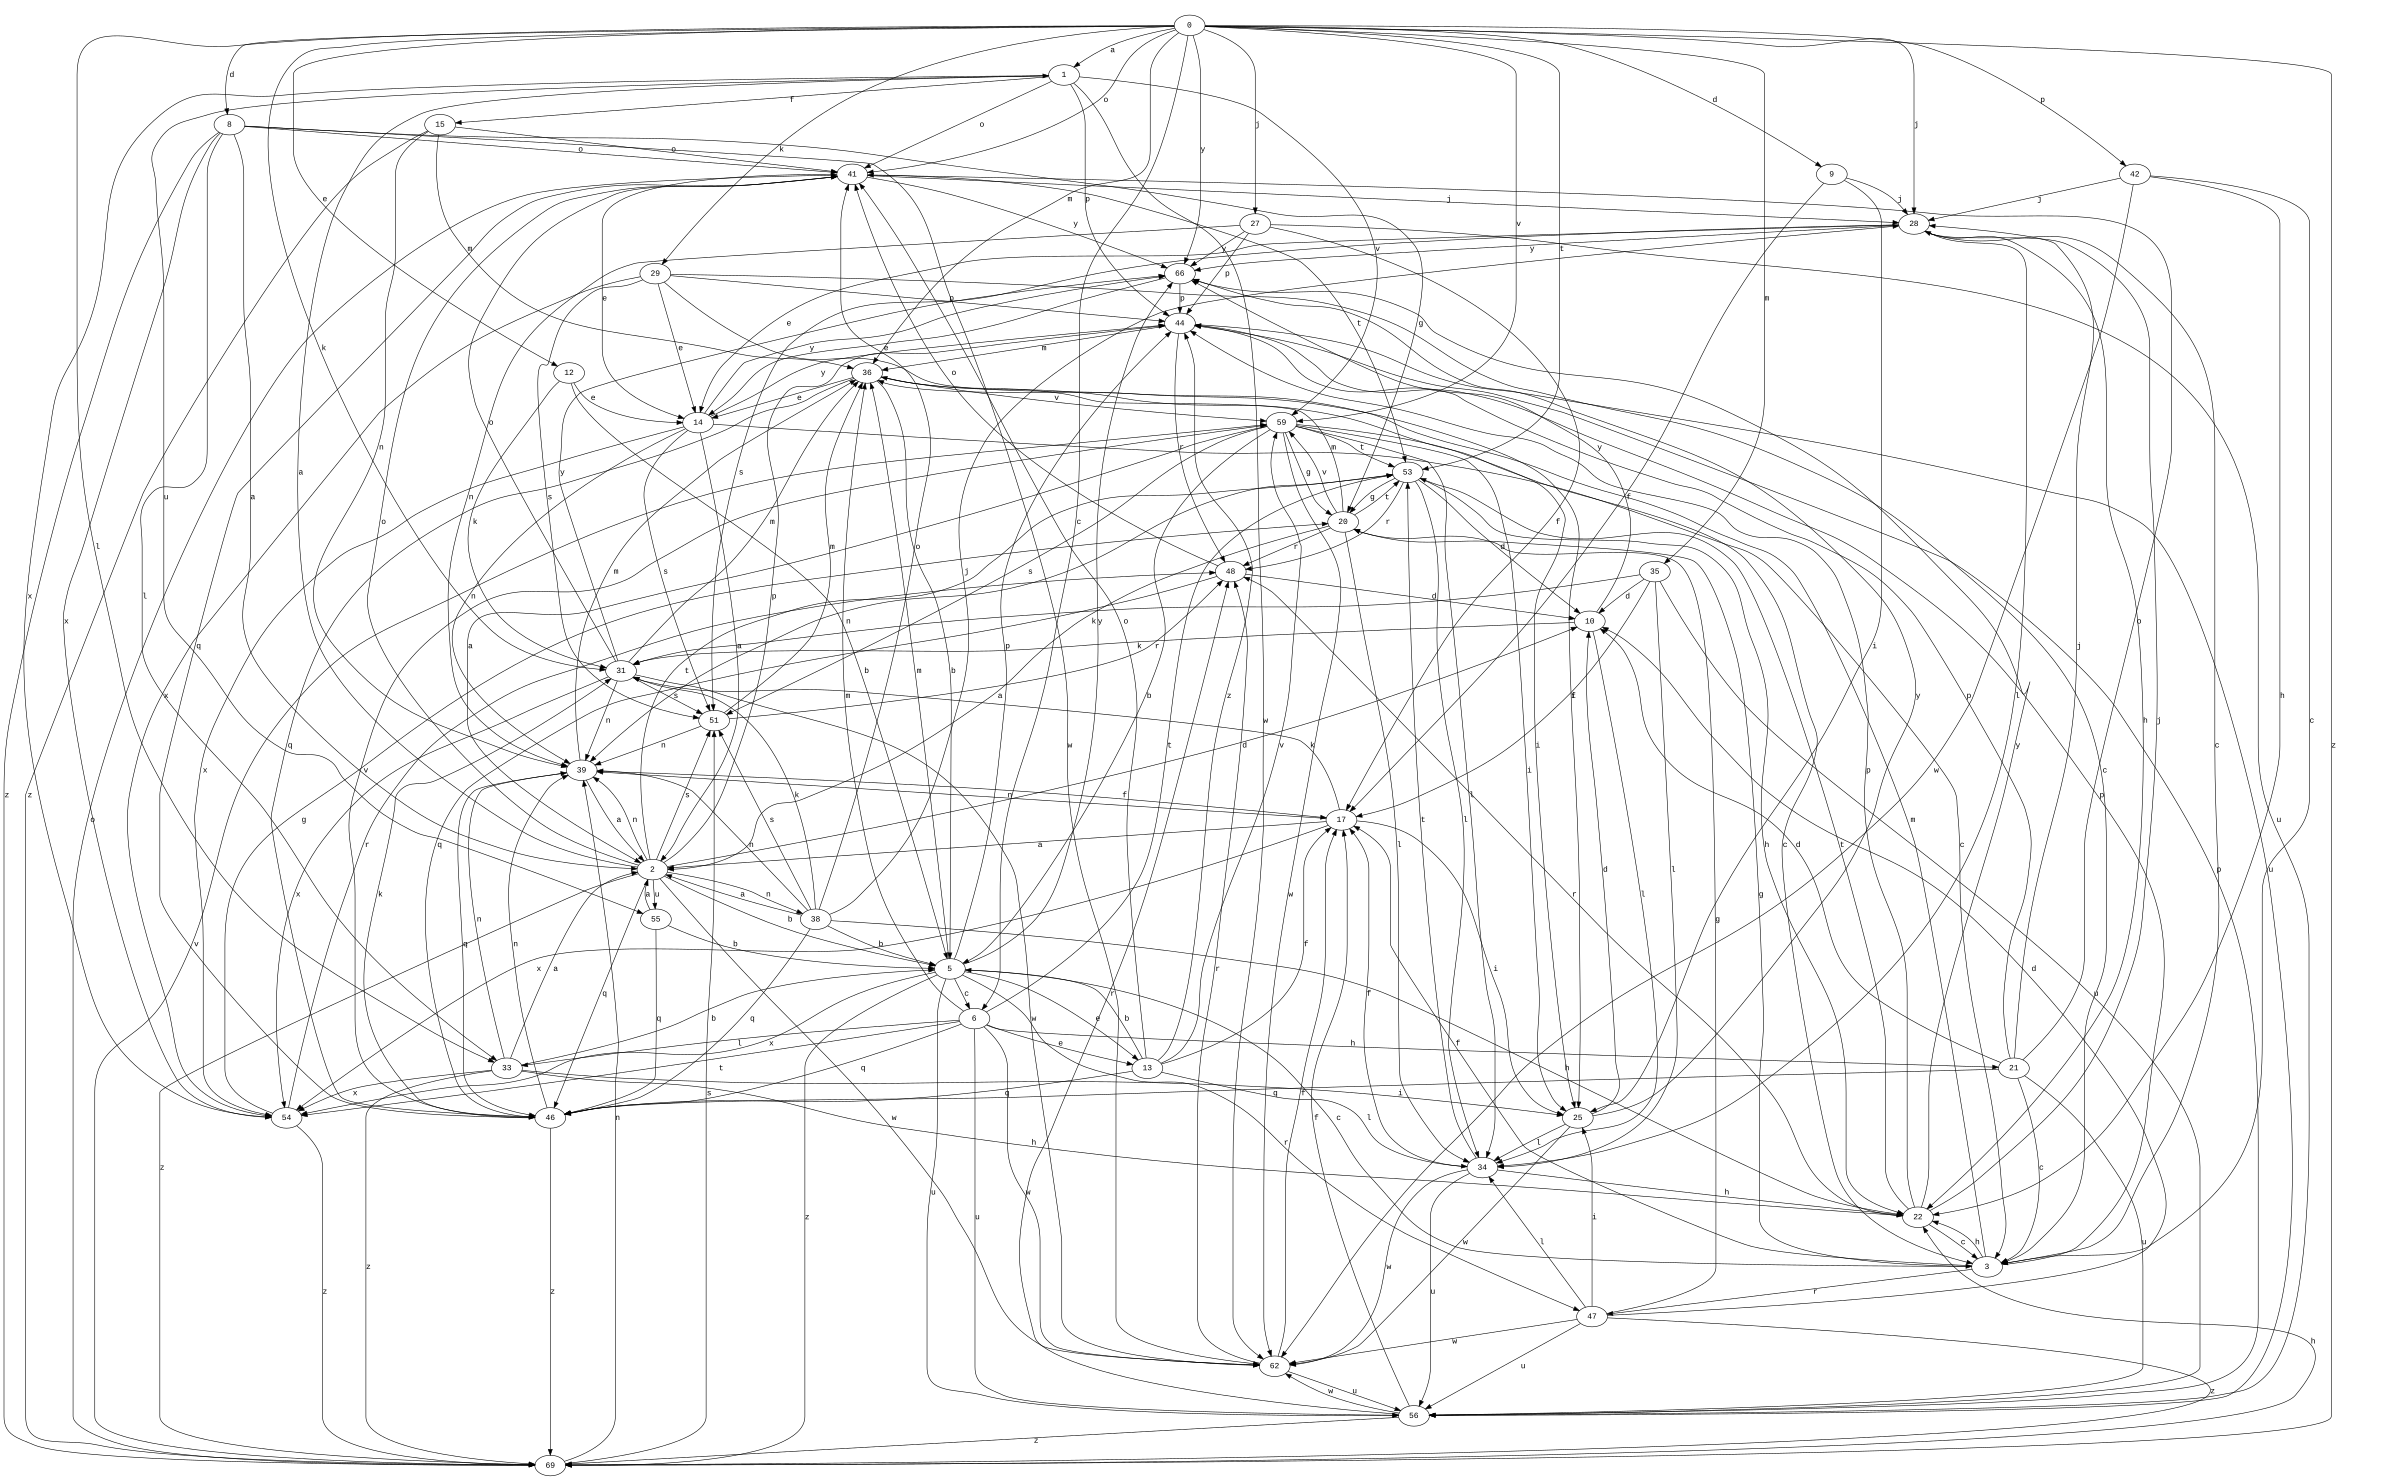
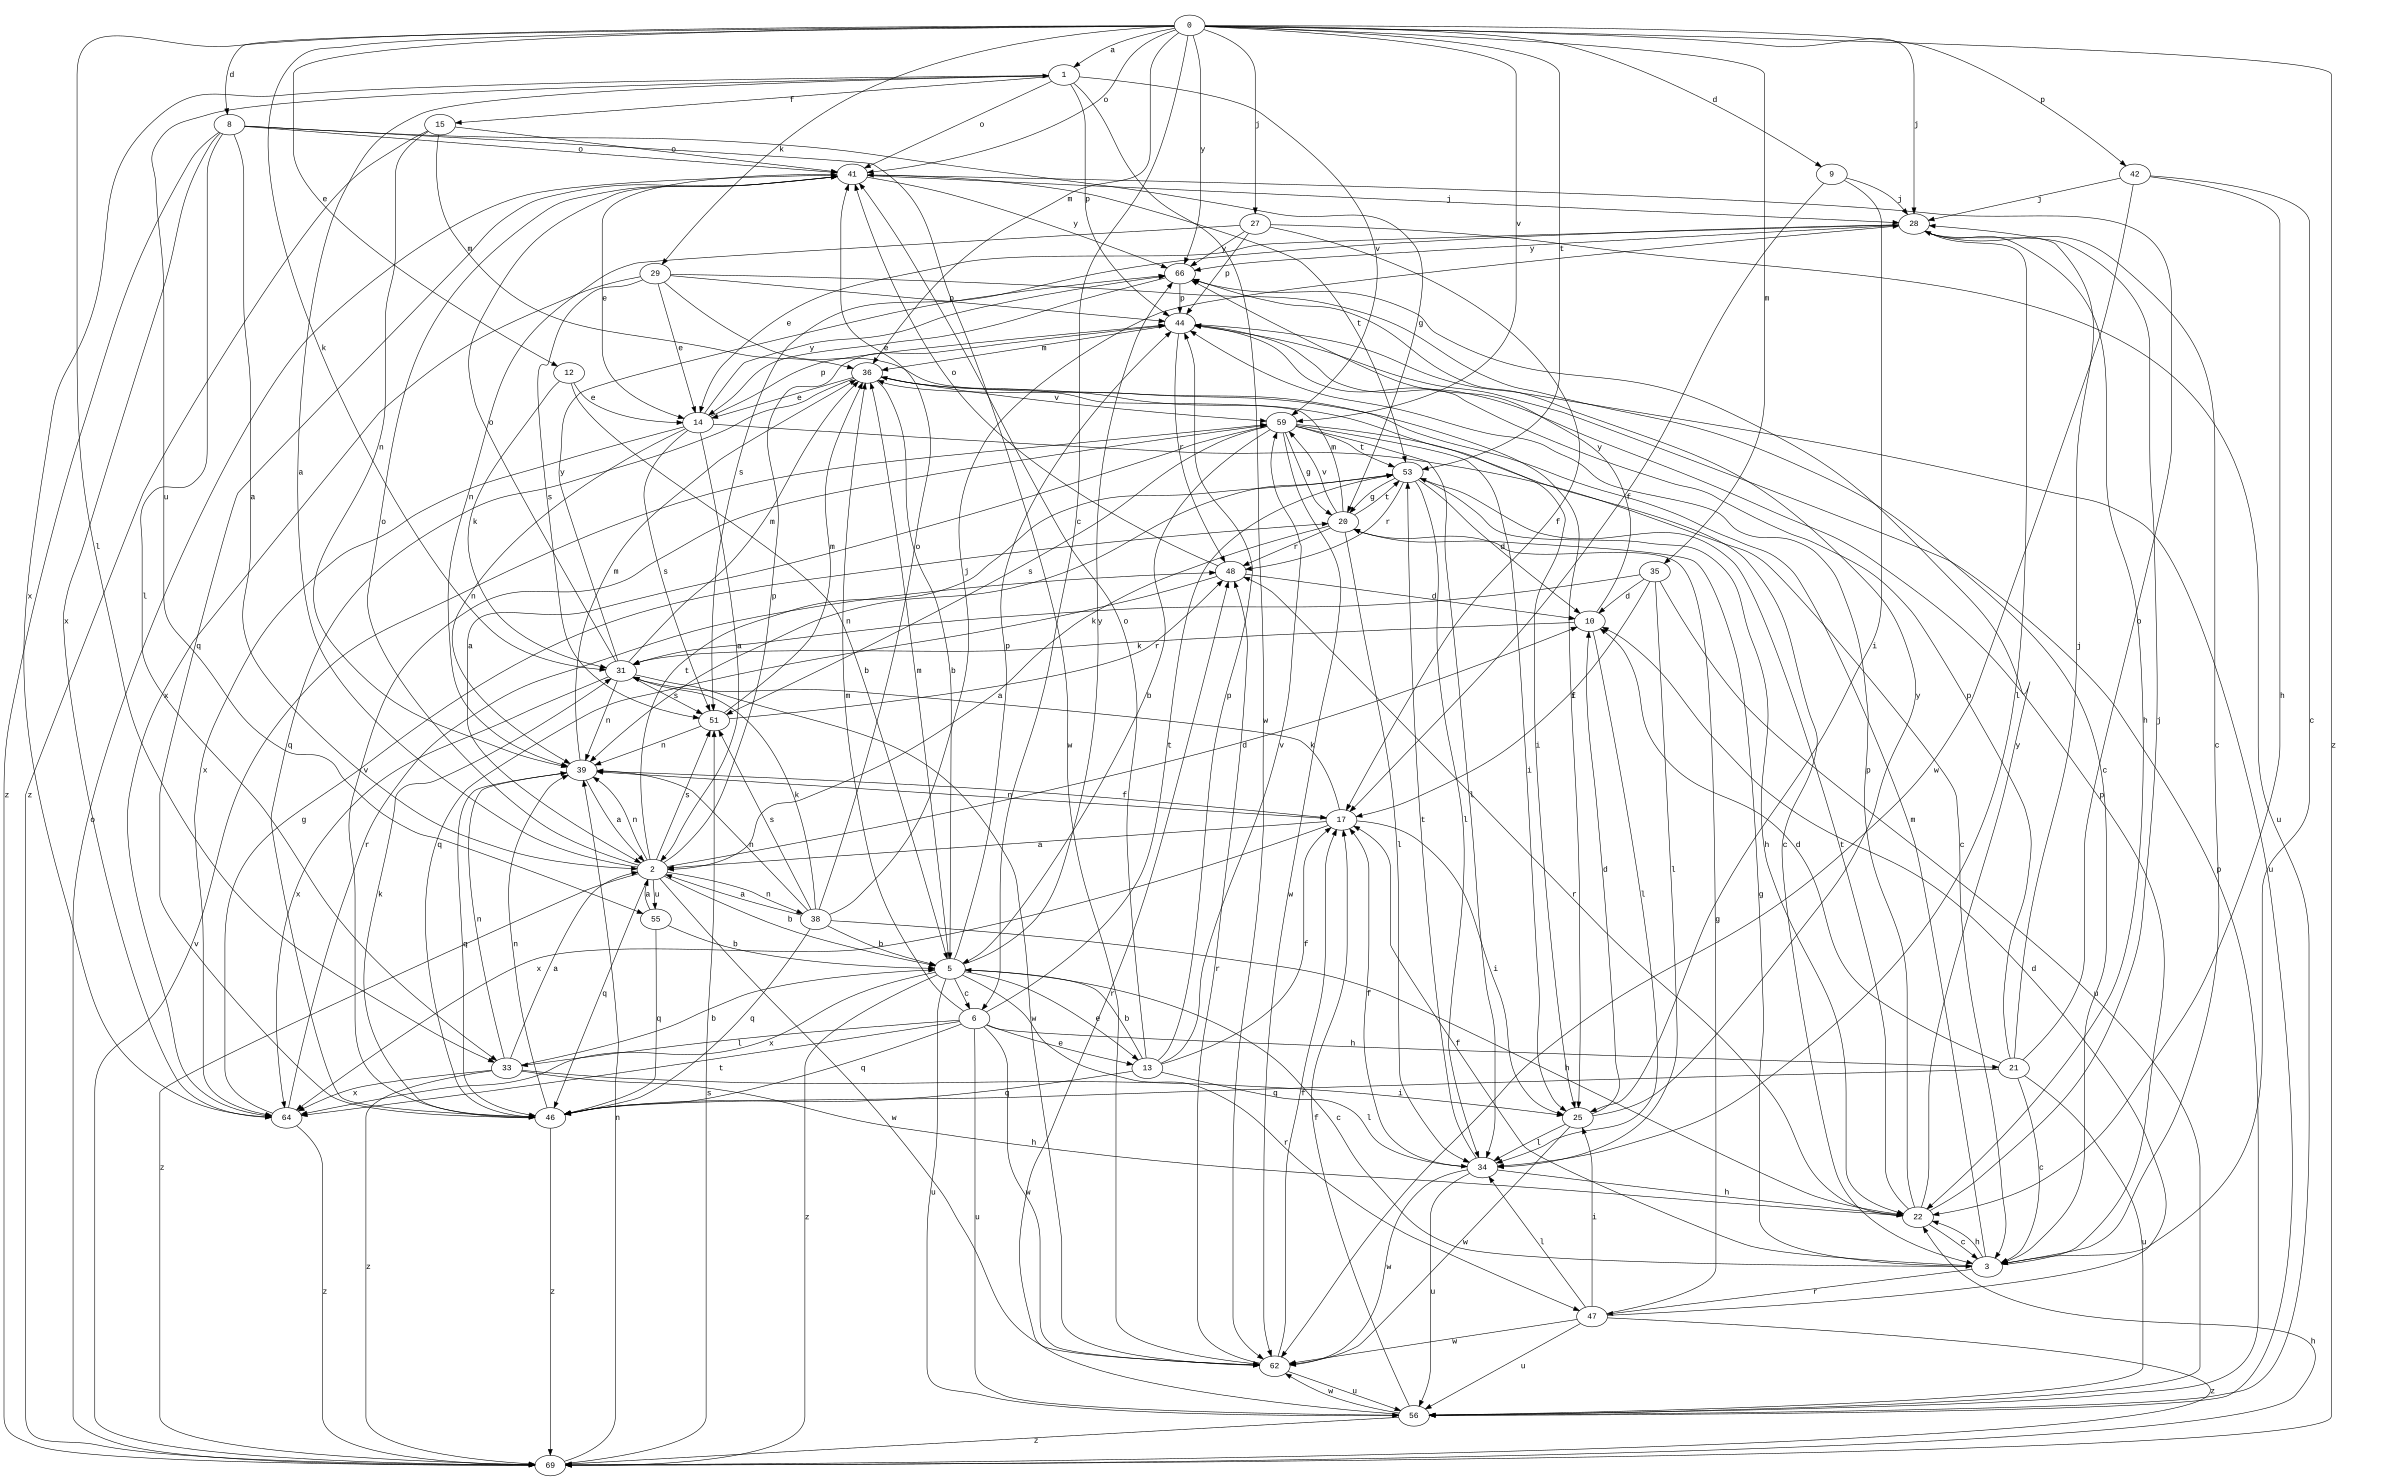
  strict digraph {
    fontname="Liberation Mono"
    node [fontname="Liberation Mono"]
    edge [fontname="Liberation Mono"]
    0
    1
    6
    8
    9
    12
    27
    28
    29
    31
    33
    35
    36
    41
    42
    53
    59
    66
    69
    15
    44
    55
    62
-   64 [label=54]
+   64
    46
    13
    56
    21
    2
    20
    17
    25
    5
    14
    39
    51
    n37 [label=3]
    22
    34
    10
    48
    38
    47
    0 -> 1 [label=a]
    0 -> 6 [label=c]
    0 -> 8 [label=d]
    0 -> 9 [label=d]
    0 -> 12 [label=e]
    0 -> 27 [label=j]
    0 -> 28 [label=j]
    0 -> 29 [label=k]
    0 -> 31 [label=k]
    0 -> 33 [label=l]
    0 -> 35 [label=m]
    0 -> 36 [label=m]
    0 -> 41 [label=o]
    0 -> 42 [label=p]
    0 -> 53 [label=t]
    0 -> 59 [label=v]
    0 -> 66 [label=y]
    0 -> 69 [label=z]
    1 -> 41 [label=o]
    1 -> 59 [label=v]
    1 -> 15 [label=f]
    1 -> 44 [label=p]
    1 -> 55 [label=u]
    1 -> 62 [label=w]
    1 -> 64 [label=x]
    6 -> 33 [label=l]
    6 -> 36 [label=m]
    6 -> 53 [label=t]
    6 -> 62 [label=w]
    6 -> 64 [label=t]
    6 -> 46 [label=q]
    6 -> 13 [label=e]
    6 -> 56 [label=u]
    6 -> 21 [label=h]
    8 -> 33 [label=l]
    8 -> 41 [label=o]
    8 -> 69 [label=z]
    8 -> 62 [label=w]
    8 -> 64 [label=x]
    8 -> 2 [label=a]
    8 -> 20 [label=g]
    9 -> 28 [label=j]
    9 -> 17 [label=f]
    9 -> 25 [label=i]
    12 -> 31 [label=k]
    12 -> 5 [label=b]
    12 -> 14 [label=e]
    27 -> 66 [label=y]
    27 -> 44 [label=p]
    27 -> 56 [label=u]
    27 -> 17 [label=f]
    27 -> 39 [label=n]
    28 -> 66 [label=y]
    28 -> 14 [label=e]
    28 -> 51 [label=s]
    28 -> n37 [label=c]
    28 -> 22 [label=h]
    28 -> 34 [label=l]
    29 -> 44 [label=p]
    29 -> 64 [label=x]
    29 -> 25 [label=i]
    29 -> 14 [label=e]
    29 -> 51 [label=s]
    29 -> n37 [label=c]
    31 -> 36 [label=m]
    31 -> 41 [label=o]
    31 -> 66 [label=y]
    31 -> 62 [label=w]
    31 -> 64 [label=x]
    31 -> 39 [label=n]
    31 -> 51 [label=s]
    33 -> 69 [label=z]
    33 -> 64 [label=x]
    33 -> 2 [label=a]
    33 -> 25 [label=i]
    33 -> 5 [label=b]
    33 -> 39 [label=n]
    33 -> 22 [label=h]
    35 -> 31 [label=k]
    35 -> 56 [label=u]
    35 -> 17 [label=f]
    35 -> 34 [label=l]
    35 -> 10 [label=d]
    36 -> 59 [label=v]
    36 -> 46 [label=q]
    36 -> 25 [label=i]
    36 -> 5 [label=b]
    36 -> 14 [label=e]
    41 -> 28 [label=j]
    41 -> 53 [label=t]
    41 -> 66 [label=y]
    41 -> 46 [label=q]
    41 -> 14 [label=e]
    42 -> 28 [label=j]
    42 -> 62 [label=w]
    42 -> n37 [label=c]
    42 -> 22 [label=h]
    53 -> 20 [label=g]
    53 -> 39 [label=n]
    53 -> 22 [label=h]
    53 -> 34 [label=l]
    53 -> 10 [label=d]
    53 -> 48 [label=r]
    59 -> 53 [label=t]
    59 -> 62 [label=w]
    59 -> 2 [label=a]
    59 -> 20 [label=g]
    59 -> 25 [label=i]
    59 -> 5 [label=b]
    59 -> 51 [label=s]
    59 -> n37 [label=c]
    59 -> 34 [label=l]
    66 -> 44 [label=p]
    66 -> 14 [label=e]
    69 -> 41 [label=o]
    69 -> 59 [label=v]
    69 -> 39 [label=n]
    69 -> 51 [label=s]
    69 -> 22 [label=h]
    15 -> 36 [label=m]
    15 -> 41 [label=o]
    15 -> 69 [label=z]
    15 -> 39 [label=n]
    44 -> 36 [label=m]
    44 -> 56 [label=u]
    44 -> 48 [label=r]
    55 -> 46 [label=q]
    55 -> 2 [label=a]
    55 -> 5 [label=b]
    62 -> 56 [label=u]
    62 -> 17 [label=f]
    62 -> 48 [label=r]
    64 -> 69 [label=z]
    64 -> 20 [label=g]
    64 -> 48 [label=r]
    46 -> 31 [label=k]
    46 -> 59 [label=v]
    46 -> 69 [label=z]
    46 -> 39 [label=n]
    13 -> 41 [label=o]
    13 -> 59 [label=v]
-   13 -> 44 [label=z]
+   13 -> 44 [label=p]
    13 -> 46 [label=q]
    13 -> 17 [label=f]
    13 -> 5 [label=b]
    13 -> 34 [label=l]
    56 -> 69 [label=z]
    56 -> 44 [label=p]
    56 -> 62 [label=w]
    56 -> 17 [label=f]
    56 -> 48 [label=r]
    21 -> 28 [label=j]
    21 -> 41 [label=o]
    21 -> 44 [label=p]
    21 -> 46 [label=q]
    21 -> 56 [label=u]
    21 -> n37 [label=c]
    21 -> 10 [label=d]
    2 -> 1 [label=a]
    2 -> 41 [label=o]
    2 -> 53 [label=t]
    2 -> 69 [label=z]
    2 -> 44 [label=p]
    2 -> 55 [label=u]
    2 -> 62 [label=w]
    2 -> 46 [label=q]
    2 -> 5 [label=b]
    2 -> 39 [label=n]
    2 -> 51 [label=s]
    2 -> 10 [label=d]
    2 -> 38 [label=n]
    20 -> 36 [label=m]
    20 -> 53 [label=t]
    20 -> 59 [label=v]
    20 -> 2 [label=a]
    20 -> 34 [label=l]
    20 -> 48 [label=r]
    17 -> 31 [label=k]
    17 -> 64 [label=x]
    17 -> 2 [label=a]
    17 -> 25 [label=i]
    17 -> 39 [label=n]
    25 -> 66 [label=y]
    25 -> 62 [label=w]
    25 -> 34 [label=l]
    25 -> 10 [label=d]
    5 -> 6 [label=c]
    5 -> 36 [label=m]
    5 -> 66 [label=y]
    5 -> 69 [label=z]
    5 -> 44 [label=p]
    5 -> 64 [label=x]
    5 -> 13 [label=e]
    5 -> 56 [label=u]
    5 -> n37 [label=c]
    5 -> 47 [label=r]
    14 -> 66 [label=y]
-   14 -> 44 [label=y]
+   14 -> 44 [label=p]
    14 -> 64 [label=x]
    14 -> 2 [label=a]
    14 -> 39 [label=n]
    14 -> 51 [label=s]
    14 -> n37 [label=c]
    39 -> 36 [label=m]
    39 -> 46 [label=q]
    39 -> 2 [label=a]
    39 -> 17 [label=f]
    51 -> 36 [label=m]
    51 -> 39 [label=n]
    51 -> 48 [label=r]
    n37 -> 36 [label=m]
    n37 -> 44 [label=p]
    n37 -> 20 [label=g]
    n37 -> 17 [label=f]
    n37 -> 22 [label=h]
    n37 -> 47 [label=r]
    22 -> 28 [label=j]
    22 -> 53 [label=t]
    22 -> 66 [label=y]
    22 -> 44 [label=p]
    22 -> n37 [label=c]
    22 -> 48 [label=r]
    34 -> 53 [label=t]
    34 -> 62 [label=w]
    34 -> 56 [label=u]
    34 -> 17 [label=f]
    34 -> 22 [label=h]
    10 -> 31 [label=k]
    10 -> 66 [label=y]
    10 -> 34 [label=l]
    48 -> 41 [label=o]
    48 -> 46 [label=q]
    48 -> 10 [label=d]
    38 -> 28 [label=j]
    38 -> 31 [label=k]
    38 -> 41 [label=o]
    38 -> 46 [label=q]
    38 -> 2 [label=a]
    38 -> 5 [label=b]
    38 -> 39 [label=n]
    38 -> 51 [label=s]
    38 -> 22 [label=h]
    47 -> 69 [label=z]
    47 -> 62 [label=w]
    47 -> 56 [label=u]
    47 -> 20 [label=g]
    47 -> 25 [label=i]
    47 -> 34 [label=l]
    47 -> 10 [label=d]
  }
